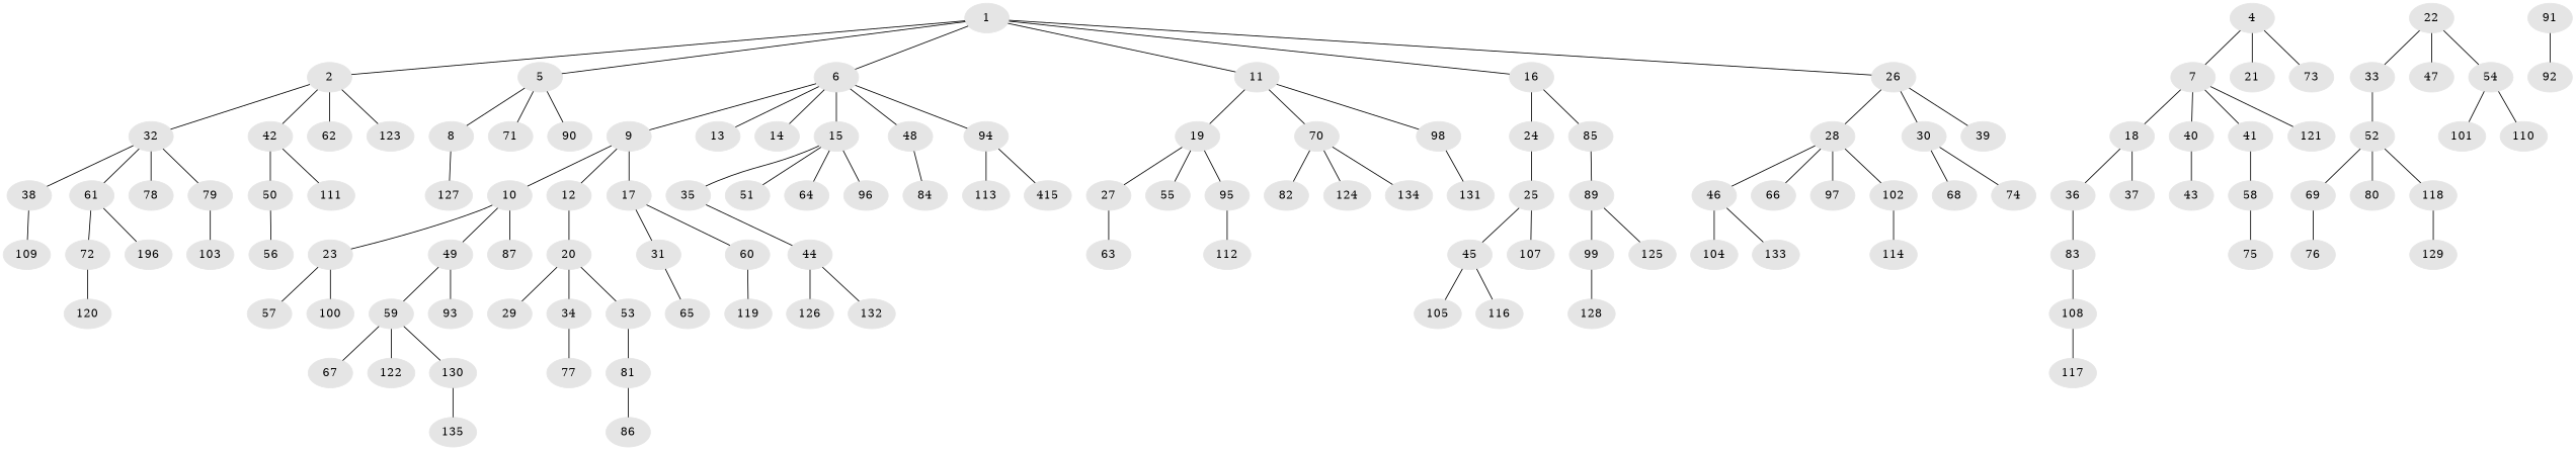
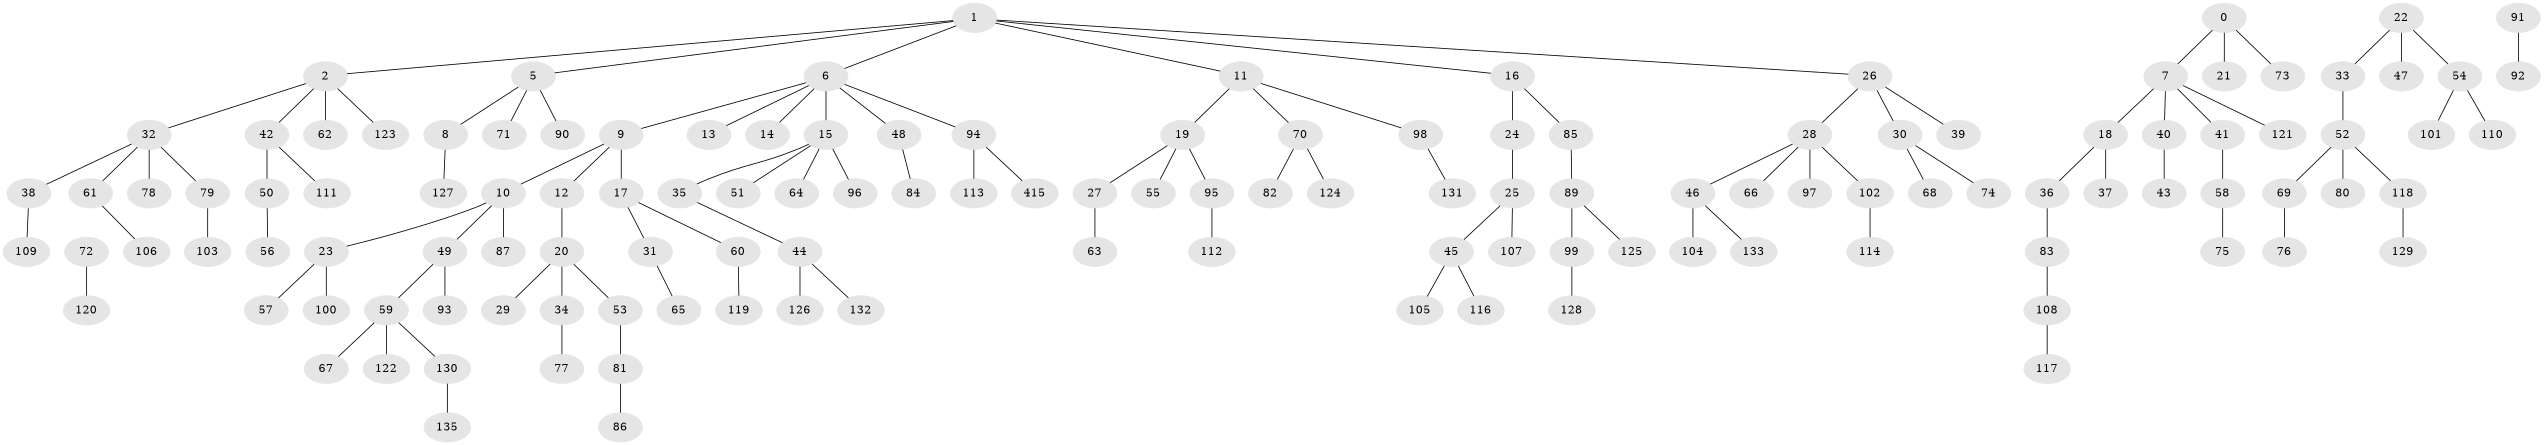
  graph {
    node [color=gray90 style=filled]
    1
    2
    5
    6
    11
    16
    26
    32
    42
    62
    123
    8
    71
    90
    9
    13
    14
    15
    48
    94
    19
    70
    98
    24
    85
    28
    30
    39
    38
    61
    78
    79
    50
    111
-   4
+   4 [label=0]
    7
    21
    73
    22
    33
    47
    54
    18
    40
    41
    121
    127
    10
    12
    17
    35
    51
    64
    96
    84
    113
    n57 [label=415]
    36
    37
    43
    58
    23
    49
    87
    20
    31
    60
    57
    100
    59
    93
    27
    55
    95
    82
    124
-   134
    131
    29
    34
    53
    44
    25
    89
    65
    119
    83
    63
    112
    77
    81
    52
    101
    110
    91
    92
    45
    107
    105
    116
    46
    66
    97
    102
    68
    74
    104
    133
    114
    109
    72
-   106 [label=196]
+   106
    103
    69
    80
    118
    126
    132
    108
    75
    56
    67
    122
    130
    76
    129
    86
    135
    120
    117
    99
    125
    128
    1 -- 2
    1 -- 5
    1 -- 6
    1 -- 11
    1 -- 16
    1 -- 26
    2 -- 32
    2 -- 42
    2 -- 62
    2 -- 123
    5 -- 8
    5 -- 71
    5 -- 90
    6 -- 9
    6 -- 13
    6 -- 14
    6 -- 15
    6 -- 48
    6 -- 94
    11 -- 19
    11 -- 70
    11 -- 98
    16 -- 24
    16 -- 85
    26 -- 28
    26 -- 30
    26 -- 39
    32 -- 38
    32 -- 61
    32 -- 78
    32 -- 79
    42 -- 50
    42 -- 111
    8 -- 127
    9 -- 10
    9 -- 12
    9 -- 17
    15 -- 35
    15 -- 51
    15 -- 64
    15 -- 96
    48 -- 84
    94 -- 113
    94 -- n57
    19 -- 27
    19 -- 55
    19 -- 95
    70 -- 82
    70 -- 124
-   70 -- 134
    98 -- 131
    24 -- 25
    85 -- 89
    28 -- 46
    28 -- 66
    28 -- 97
    28 -- 102
    30 -- 68
    30 -- 74
    38 -- 109
-   61 -- 72
    61 -- 106
    79 -- 103
    50 -- 56
    4 -- 7
    4 -- 21
    4 -- 73
    7 -- 18
    7 -- 40
    7 -- 41
    7 -- 121
    22 -- 33
    22 -- 47
    22 -- 54
    33 -- 52
    54 -- 101
    54 -- 110
    18 -- 36
    18 -- 37
    40 -- 43
    41 -- 58
    10 -- 23
    10 -- 49
    10 -- 87
    12 -- 20
    17 -- 31
    17 -- 60
    35 -- 44
    36 -- 83
    58 -- 75
    23 -- 57
    23 -- 100
    49 -- 59
    49 -- 93
    20 -- 29
    20 -- 34
    20 -- 53
    31 -- 65
    60 -- 119
    59 -- 67
    59 -- 122
    59 -- 130
    27 -- 63
    95 -- 112
    34 -- 77
    53 -- 81
    44 -- 126
    44 -- 132
    25 -- 45
    25 -- 107
    89 -- 99
    89 -- 125
    83 -- 108
    81 -- 86
    52 -- 69
    52 -- 80
    52 -- 118
    91 -- 92
    45 -- 105
    45 -- 116
    46 -- 104
    46 -- 133
    102 -- 114
    72 -- 120
    69 -- 76
    118 -- 129
    108 -- 117
    130 -- 135
    99 -- 128
  }
